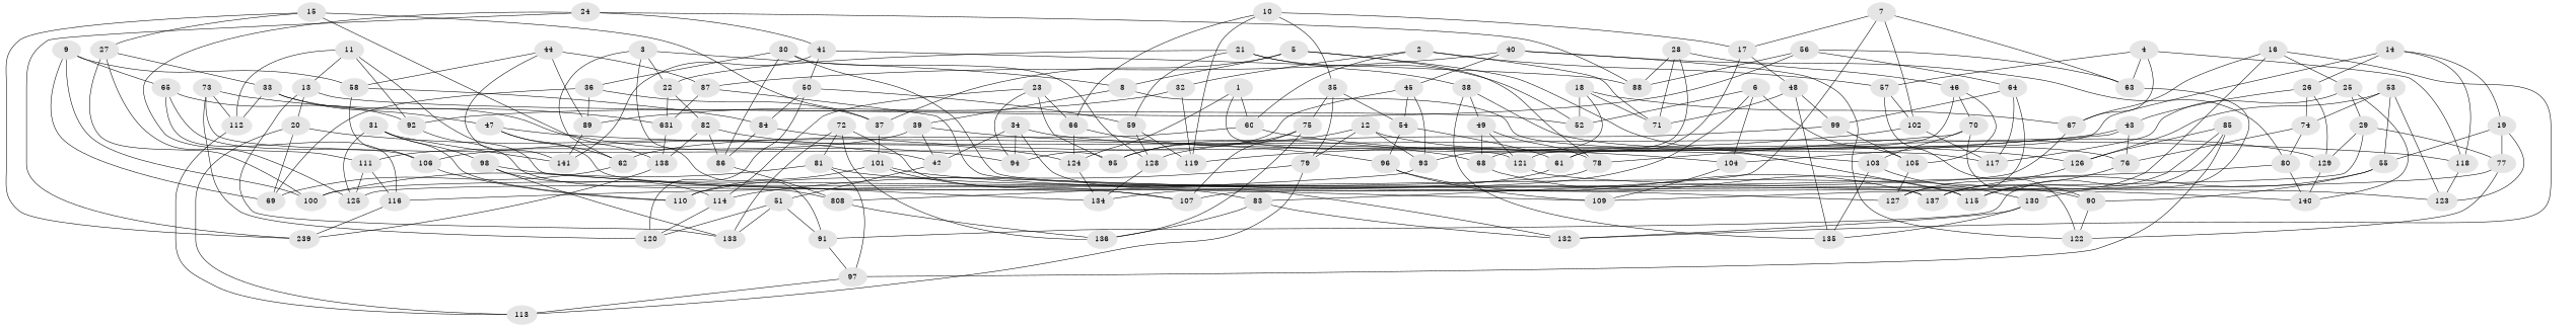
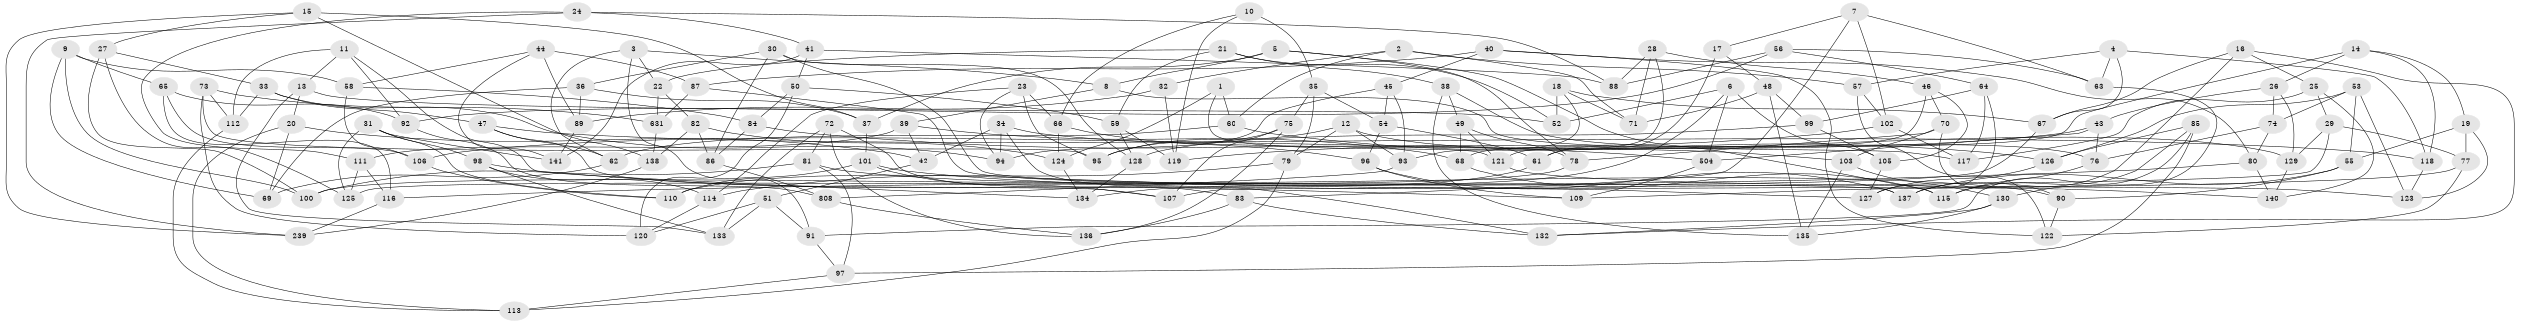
  graph {
    node [color=gray90 style=filled]
    1
    60
    121
    124
    32
    119
    89
    62
    126
    123
    134
    2
    57
    71
    102
    122
    3
    8
    22
    91
    39
    117
    82
    n24 [label=631]
    69
    97
    4
    63
    67
    118
    130
    125
    5
    37
    78
    115
    101
    100
    6
    52
-   104
+   104 [label=504]
    105
    109
    127
    7
    17
    83
    48
    61
    132
    136
    68
    42
    111
    9
    58
    65
    106
    84
    92
    116
    10
    35
    66
    79
    54
    75
    96
    11
    13
    112
    20
    133
    n74 [label=808]
    113
    12
    93
    95
    129
    114
    140
    14
    19
    26
    55
    77
    43
    74
    15
    27
    138
    n92 [label=239]
    33
    16
    25
    137
    29
    135
    99
    110
    18
    90
    51
    21
    38
    59
    49
    76
    128
    86
    23
    94
    120
    24
    41
    88
    141
    50
    107
    80
    47
    28
    46
    70
    30
    36
    31
    98
    34
    103
    40
    45
    87
    44
    53
    56
    64
    72
    81
    73
    85
    1 -- 60
    1 -- 121
    1 -- 124
    60 -- 62
    60 -- 126
    121 -- 123
    124 -- 134
    32 -- 119
    32 -- 89
    89 -- 141
    62 -- 69
    126 -- 127
    2 -- 60
    2 -- 32
    2 -- 57
    2 -- 71
    57 -- 102
    57 -- 122
    102 -- 119
    102 -- 117
    3 -- 62
    3 -- 8
    3 -- 22
    3 -- 91
    8 -- 39
    8 -- 117
    22 -- 82
    22 -- n24
    91 -- 97
    39 -- 68
    39 -- 42
    39 -- 111
    82 -- 124
    82 -- 138
    82 -- 86
    n24 -- 138
    97 -- 113
    4 -- 57
    4 -- 63
    4 -- 67
    4 -- 118
    63 -- 130
    67 -- 125
    118 -- 123
    130 -- 132
    130 -- 135
    5 -- 8
    5 -- 37
    5 -- 78
    5 -- 115
    37 -- 101
    78 -- 100
    101 -- 140
    101 -- 110
    101 -- 107
    6 -- 134
    6 -- 52
    6 -- 104
    6 -- 105
    104 -- 109
    105 -- 127
    7 -- 102
    7 -- 63
    7 -- 17
    7 -- 83
    17 -- 48
    17 -- 61
    83 -- 132
    83 -- 136
    48 -- 71
    48 -- 135
    48 -- 99
    61 -- 110
    68 -- 115
    42 -- 51
    111 -- 125
    111 -- 116
    9 -- 69
    9 -- 100
    9 -- 58
    9 -- 65
    58 -- 106
    58 -- 84
    65 -- 106
    65 -- 92
    65 -- 116
    106 -- 110
    84 -- 104
    84 -- 86
    92 -- n74
    116 -- n92
    10 -- 119
-   10 -- 17
    10 -- 35
    10 -- 66
    35 -- 79
    35 -- 54
    35 -- 75
    66 -- 124
    66 -- 96
    79 -- 113
    79 -- 114
    54 -- 61
    54 -- 96
    75 -- 136
    75 -- 95
    75 -- 107
    96 -- 109
    96 -- 137
    11 -- 134
    11 -- 92
    11 -- 13
    11 -- 112
    13 -- 52
    13 -- 20
    13 -- 133
    112 -- 113
    20 -- 69
    20 -- 42
    20 -- 113
    n74 -- 136
    12 -- 79
    12 -- 93
    12 -- 95
    12 -- 129
    93 -- n74
    129 -- 140
    114 -- 120
    14 -- 118
    14 -- 68
    14 -- 19
    14 -- 26
    19 -- 123
    19 -- 55
    19 -- 77
    26 -- 129
    26 -- 43
    26 -- 74
    55 -- 137
    55 -- 90
    77 -- 122
    77 -- 109
    43 -- 104
    43 -- 106
    43 -- 76
    74 -- 76
    74 -- 80
    15 -- 37
    15 -- 27
    15 -- 138
    15 -- n92
    27 -- 125
    27 -- 100
    27 -- 33
    138 -- n92
    33 -- 112
    33 -- 94
    33 -- 47
    16 -- 67
    16 -- 132
    16 -- 25
    16 -- 137
    25 -- 117
    25 -- 140
    25 -- 29
    29 -- 129
    29 -- 77
    29 -- 107
    99 -- 105
    99 -- 128
    18 -- 71
    18 -- 67
    18 -- 52
    18 -- 93
    90 -- 122
    51 -- 91
    51 -- 133
    51 -- 120
    21 -- 22
    21 -- 52
    21 -- 38
    21 -- 59
    38 -- 135
    38 -- 49
    38 -- 76
    59 -- 119
    59 -- 128
    49 -- 121
    49 -- 78
    49 -- 68
    76 -- 115
    128 -- 134
    86 -- n74
    23 -- 66
    23 -- 95
    23 -- 114
    23 -- 94
    24 -- 111
    24 -- n92
    24 -- 41
    24 -- 88
    41 -- 88
    41 -- 141
    41 -- 50
    50 -- 84
    50 -- 59
    50 -- 120
    80 -- 116
    80 -- 140
    47 -- 62
    47 -- 118
    47 -- 107
    28 -- 121
    28 -- 71
    28 -- 88
    28 -- 46
    46 -- 105
    46 -- 61
    46 -- 70
    70 -- 78
    70 -- 90
    70 -- 103
    30 -- 137
    30 -- 128
    30 -- 86
    30 -- 36
    36 -- 89
    36 -- 69
    36 -- 37
    31 -- 125
    31 -- 110
    31 -- 141
    31 -- 98
    98 -- 109
    98 -- 133
    98 -- 114
    34 -- 132
    34 -- 42
    34 -- 94
    34 -- 103
    103 -- 130
    103 -- 135
    40 -- 122
    40 -- 80
    40 -- 45
    40 -- 87
    45 -- 54
    45 -- 93
    45 -- 94
    87 -- n24
    87 -- 127
    44 -- 89
    44 -- 58
    44 -- 141
    44 -- 87
    53 -- 126
    53 -- 123
    53 -- 55
    53 -- 74
    56 -- 63
    56 -- 92
    56 -- 88
    56 -- 64
    64 -- 117
    64 -- 127
    64 -- 99
    72 -- 83
    72 -- 136
    72 -- 133
    72 -- 81
    81 -- 97
    81 -- 100
    81 -- 90
    73 -- n24
    73 -- 112
    73 -- 95
    73 -- 120
    85 -- 126
    85 -- 91
    85 -- 97
    85 -- 115
  }
